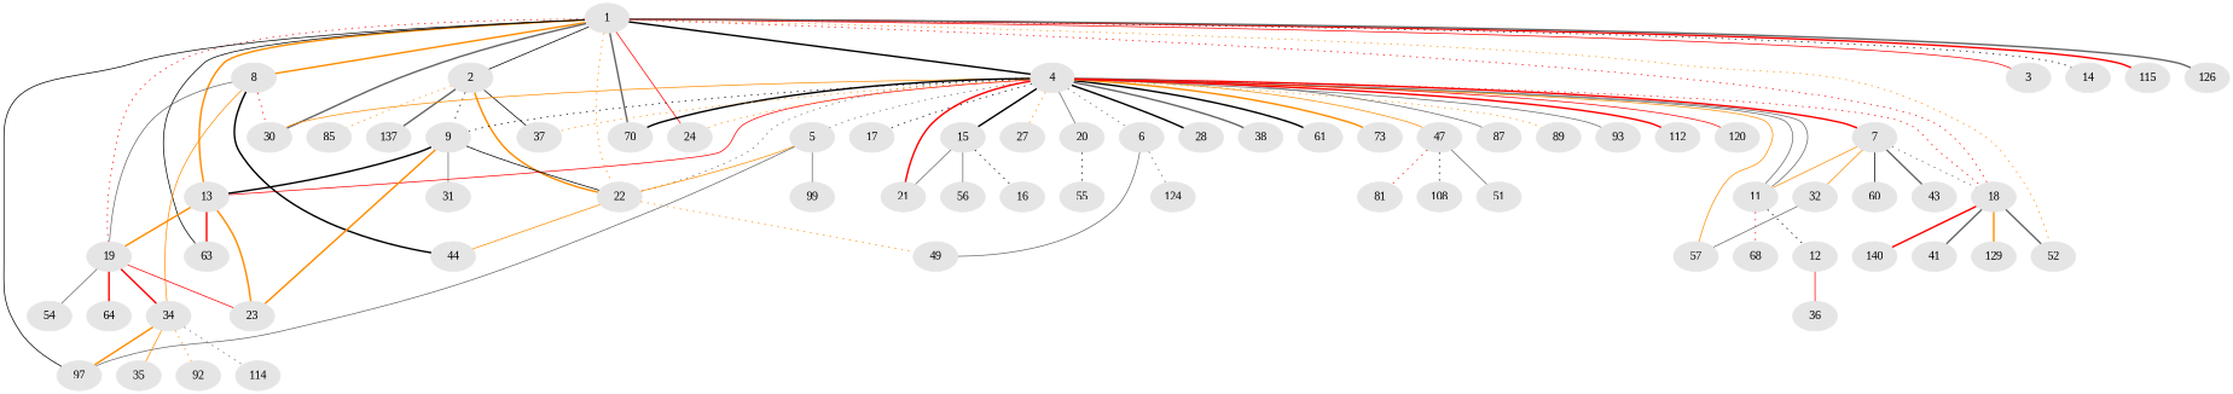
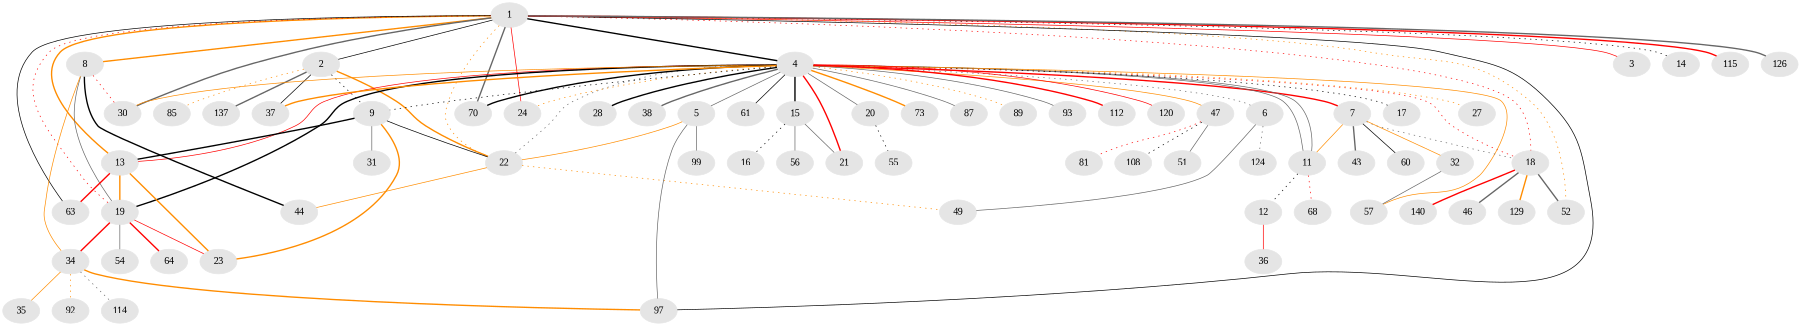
  graph {
    fontname="Liberation Serif"
    node [color=gray90 fontname="Liberation Serif" style=filled]
    edge [color=gray40 fontname="Liberation Serif" style=solid]
    1
    2
    3
    4
    8 [super="+29+45+69+118+78+107+104"]
    13 [super="+83+103+100+39+59+67"]
    14
    18
    19 [super="+50+84+130+131+136+123+117"]
    22 [super="+40+82+109+101+46+26"]
    30 [super="+105+106"]
    52
    63 [super="+96"]
    70
    97
    115
    126
    24
    9
    37 [super="+71"]
    85
    137
    5
    6
    7 [super="+33+132+76"]
    11
    15 [super="+62+42+110+125+60"]
    17
    20
    21
    27
    28
    38
    47 [super="+102+91"]
    57
    61
    73
    87 [super="+119"]
    89 [super="+127"]
    93
    112
    120
    34 [super="+53"]
    44
    23 [super="+25"]
-   41
+   41 [label=46]
    129
    140
    54
    64
    49 [super="+66"]
    32 [super="+74+121+128+90"]
    31
    99
    124
    n56 [label=60]
    43
    12
    68
    16
    56 [super="+80"]
    55
    51
    81
    108
    35
    92
    114
    36 [super="+48+65"]
    1 -- 2 [color=black]
    1 -- 3 [color=red]
    1 -- 4 [color=black style=bold]
    1 -- 8 [color=darkorange style=bold]
    1 -- 13 [color=darkorange style=bold]
    1 -- 14 [color=black style=dotted]
    1 -- 18 [color=red style=dotted]
    1 -- 19 [color=red style=dotted]
    1 -- 22 [color=darkorange style=dotted]
    1 -- 30 [style=bold weight=2]
    1 -- 52 [color=darkorange style=dotted]
    1 -- 63 [color=black]
    1 -- 70 [style=bold]
    1 -- 97 [color=black]
    1 -- 115 [color=red style=bold]
    1 -- 126 [style=bold]
    1 -- 24 [color=red]
    2 -- 22 [color=darkorange style=bold]
    2 -- 9 [color=black style=dotted]
    2 -- 37 [color=black]
    2 -- 85 [color=darkorange style=dotted]
    2 -- 137 [style=bold]
    4 -- 13 [color=red weight=3]
    4 -- 18 [color=red style=dotted]
+   4 -- 19 [color=black style=bold]
    4 -- 22 [style=dotted weight=2]
    4 -- 30 [color=darkorange]
    4 -- 70 [color=black style=bold]
    4 -- 24 [color=darkorange style=dotted]
    4 -- 9 [color=black style=dotted]
-   4 -- 37 [color=darkorange style=dotted weight=2]
-   4 -- 5 [style=dotted]
+   4 -- 37 [color=darkorange style=bold weight=2]
+   4 -- 5
    4 -- 6 [style=dotted]
    4 -- 7 [color=red style=bold]
    4 -- 11
    4 -- 11
    4 -- 15 [color=black style=bold]
    4 -- 17 [color=black style=dotted]
    4 -- 20
    4 -- 21 [color=red style=bold]
    4 -- 27 [color=darkorange style=dotted]
    4 -- 28 [color=black style=bold]
    4 -- 38 [style=bold]
    4 -- 47 [color=darkorange]
    4 -- 57 [color=darkorange]
-   4 -- 61 [color=black style=bold]
+   4 -- 61 [color=black]
    4 -- 73 [color=darkorange style=bold]
    4 -- 87
    4 -- 89 [color=darkorange style=dotted]
    4 -- 93
    4 -- 112 [color=red style=bold]
    4 -- 120 [color=red]
    8 -- 19 [weight=2]
    8 -- 30 [color=red style=dotted weight=3]
    8 -- 34 [color=darkorange]
    8 -- 44 [color=black style=bold]
    13 -- 19 [color=darkorange style=bold]
    13 -- 63 [color=red style=bold]
    13 -- 23 [color=darkorange style=bold]
    18 -- 52 [style=bold]
    18 -- 41 [style=bold]
    18 -- 129 [color=darkorange style=bold]
    18 -- 140 [color=red style=bold]
    19 -- 34 [color=red style=bold weight=2]
    19 -- 23 [color=red]
    19 -- 54
    19 -- 64 [color=red style=bold]
    22 -- 44 [color=darkorange]
    22 -- 49 [color=darkorange style=dotted]
    9 -- 13 [color=black style=bold]
    9 -- 22 [color=black]
    9 -- 23 [color=darkorange style=bold]
    9 -- 31
    5 -- 22 [color=darkorange]
    5 -- 97
    5 -- 99
    6 -- 49
    6 -- 124 [style=dotted]
    7 -- 18 [style=dotted]
    7 -- 11 [color=darkorange]
    7 -- 32 [color=darkorange]
    7 -- n56 [color=black]
    7 -- 43 [style=bold]
    11 -- 12 [color=black style=dotted]
    11 -- 68 [color=red style=dotted]
    15 -- 21
    15 -- 16 [color=black style=dotted]
    15 -- 56
    20 -- 55 [color=black style=dotted]
    47 -- 51
    47 -- 81 [color=red style=dotted]
    47 -- 108 [color=black style=dotted]
    34 -- 97 [color=darkorange style=bold]
    34 -- 35 [color=darkorange]
    34 -- 92 [color=darkorange style=dotted]
    34 -- 114 [style=dotted]
    32 -- 57
    12 -- 36 [color=red]
  }
